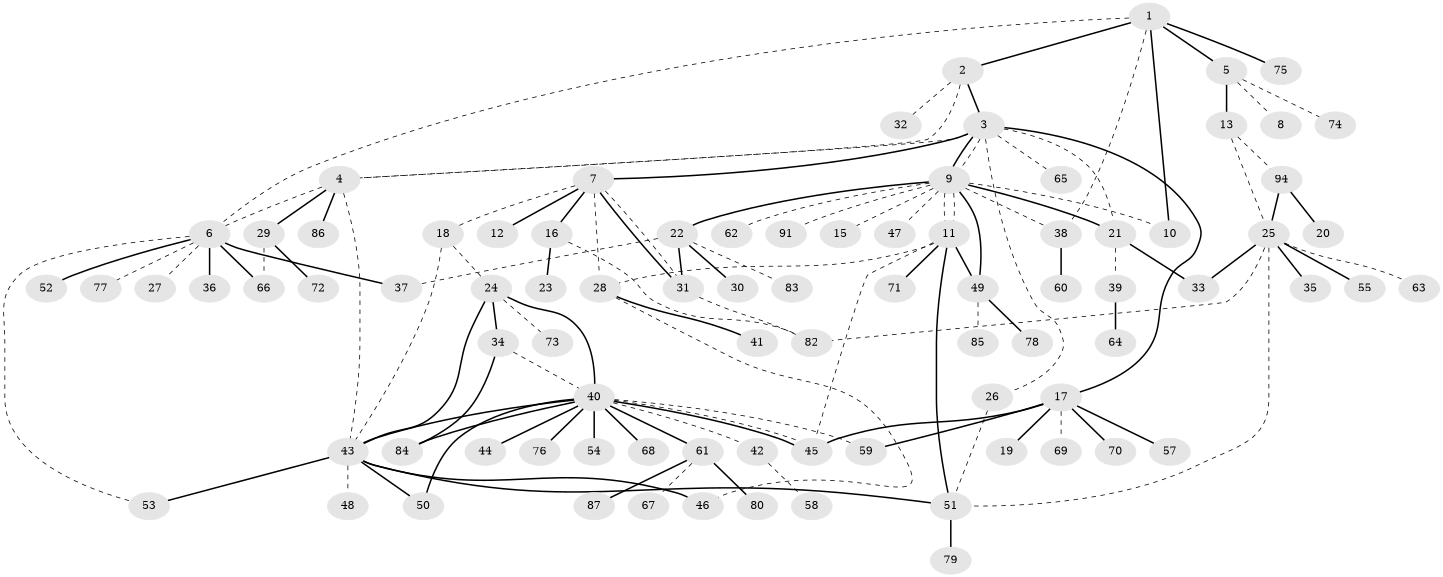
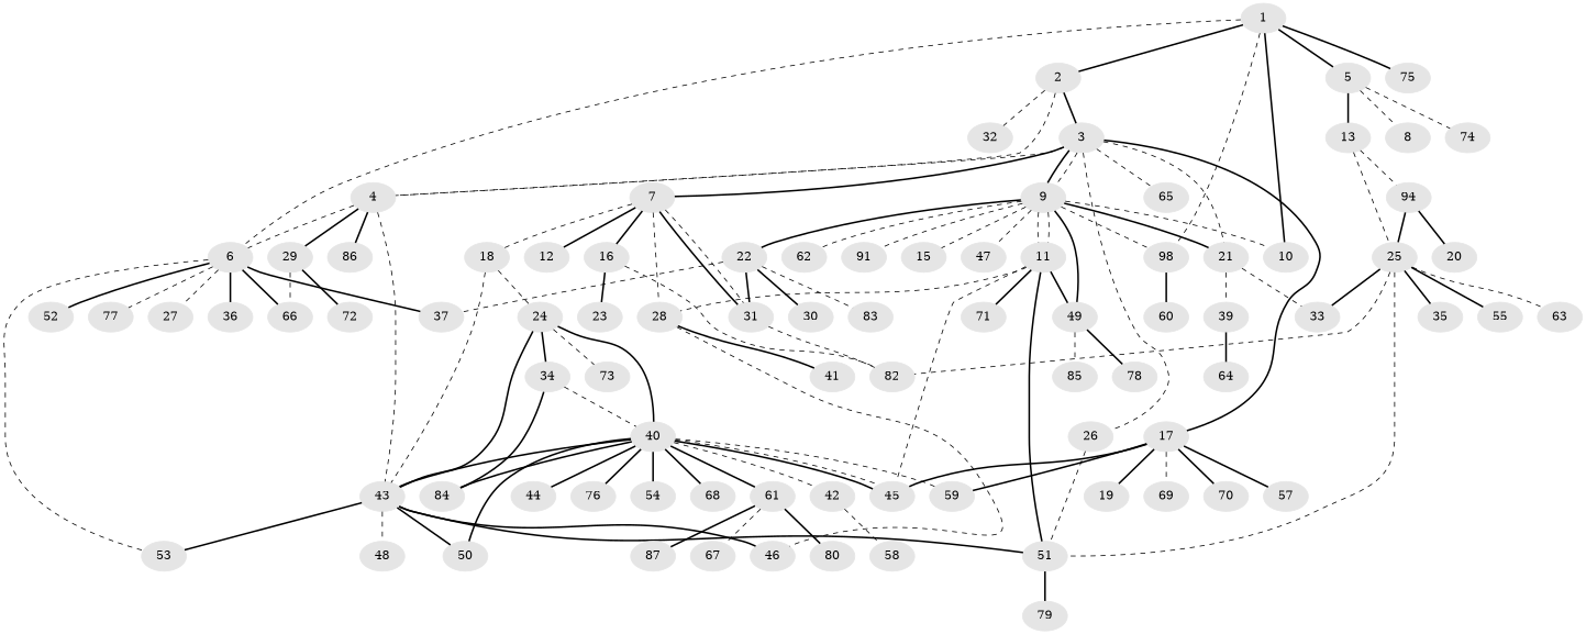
  graph {
    node [color=gray90 style=filled]
    edge [style=bold]
    1
    2
    5
    6
    10
-   38
+   38 [label=98]
    75
    3
    4
    32
    8
    13
    74
    27
    36
    37
    52
    53
    66
    77
    60
    7
    9
    17
    21
    26
    65
    29
    43
    86
    12
    16
    18
    28
    31
    11
    15
    22
    47
    49
    62
    n42 [label=91]
    45
    19
    57
    59
    69
    70
    33
    39
    51
    72
    46
    50
    48
    n56 [label=94]
    25
    23
    82
    24
    41
    71
    30
    83
    78
    85
    79
    20
    35
    55
    63
    34
    40
    73
    64
    84
    42
    44
    54
    61
    68
    76
    58
    67
    80
    87
    1 -- 2
    1 -- 5
    1 -- 6 [style=dashed]
    1 -- 10
    1 -- 38 [style=dashed]
    1 -- 75
    2 -- 3
    2 -- 4 [style=dashed]
    2 -- 32 [style=dashed]
    5 -- 8 [style=dashed]
    5 -- 13
    5 -- 74 [style=dashed]
    6 -- 27 [style=dashed]
    6 -- 36
    6 -- 37
    6 -- 52
    6 -- 53 [style=dashed]
    6 -- 66
    6 -- 77 [style=dashed]
    38 -- 60
    3 -- 4 [style=dashed]
    3 -- 7
    3 -- 9
    3 -- 9 [style=dashed]
    3 -- 17
    3 -- 21 [style=dashed]
    3 -- 26 [style=dashed]
    3 -- 65 [style=dashed]
    4 -- 6 [style=dashed]
    4 -- 29
    4 -- 43 [style=dashed]
    4 -- 86
    13 -- n56 [style=dashed]
    13 -- 25 [style=dashed]
    7 -- 12
    7 -- 16
    7 -- 18 [style=dashed]
    7 -- 28 [style=dashed]
    7 -- 31
    7 -- 31 [style=dashed]
    9 -- 10 [style=dashed]
    9 -- 38 [style=dashed]
    9 -- 21
    9 -- 11 [style=dashed]
    9 -- 11 [style=dashed]
    9 -- 15 [style=dashed]
    9 -- 22
    9 -- 47 [style=dashed]
    9 -- 49
    9 -- 62 [style=dashed]
    9 -- n42 [style=dashed]
    17 -- 45
    17 -- 19
    17 -- 57
    17 -- 59
    17 -- 69 [style=dashed]
    17 -- 70
-   21 -- 33
+   21 -- 33 [style=dashed]
    21 -- 39 [style=dashed]
    26 -- 51 [style=dashed]
    29 -- 66 [style=dashed]
    29 -- 72
    43 -- 53
    43 -- 51
    43 -- 46
    43 -- 50
    43 -- 48 [style=dashed]
    16 -- 23
    16 -- 82 [style=dashed]
    18 -- 43 [style=dashed]
    18 -- 24 [style=dashed]
    28 -- 46 [style=dashed]
    28 -- 41
    31 -- 82 [style=dashed]
    11 -- 28 [style=dashed]
    11 -- 49
    11 -- 45 [style=dashed]
    11 -- 51
    11 -- 71
    22 -- 37 [style=dashed]
    22 -- 31
    22 -- 30
    22 -- 83 [style=dashed]
    49 -- 78
    49 -- 85 [style=dashed]
    39 -- 64
    51 -- 79
    n56 -- 25
    n56 -- 20
    25 -- 33
    25 -- 51 [style=dashed]
    25 -- 82 [style=dashed]
    25 -- 35
    25 -- 55
    25 -- 63 [style=dashed]
    24 -- 43
    24 -- 34
    24 -- 40
    24 -- 73 [style=dashed]
    34 -- 40 [style=dashed]
    34 -- 84
    40 -- 43
    40 -- 45
    40 -- 45 [style=dashed]
    40 -- 59 [style=dashed]
    40 -- 50
    40 -- 84
    40 -- 42 [style=dashed]
    40 -- 44
    40 -- 54
    40 -- 61
    40 -- 68
    40 -- 76
    42 -- 58 [style=dashed]
    61 -- 67 [style=dashed]
    61 -- 80
    61 -- 87
  }
